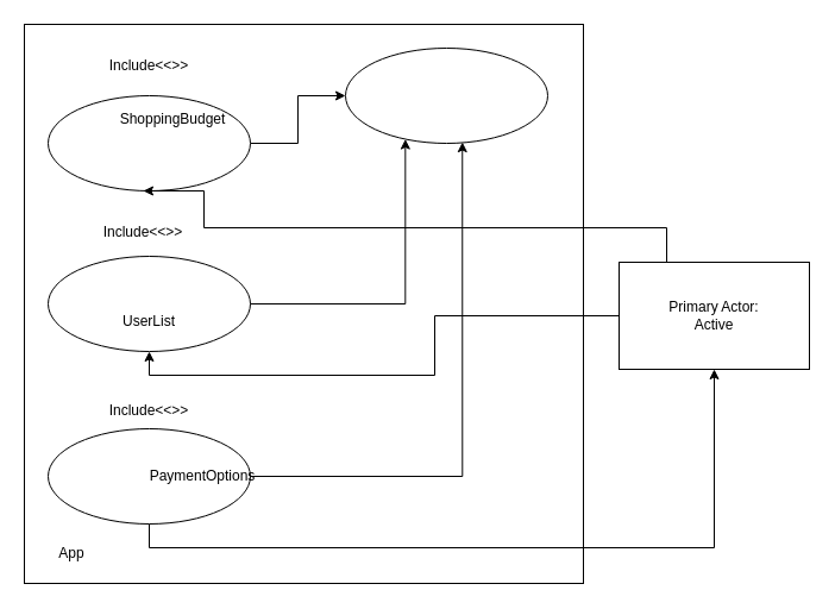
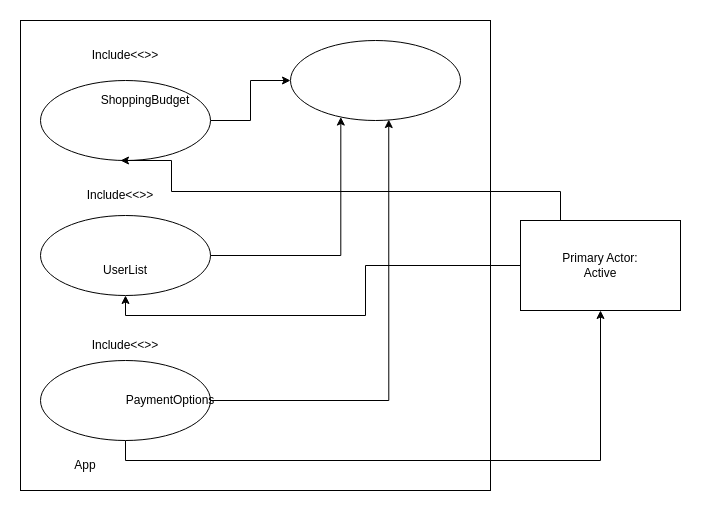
  <mxCell id="0" />
  <mxCell id="1" parent="0" />
  <mxCell id="2" value="" style="whiteSpace=wrap;html=1;aspect=fixed;movable=0;resizable=0;rotatable=0;deletable=0;editable=0;locked=1;connectable=0;" vertex="1" parent="1"><mxGeometry x="20" y="20" width="470" height="470" as="geometry" /></mxCell>
  <mxCell id="3" style="edgeStyle=orthogonalEdgeStyle;rounded=0;orthogonalLoop=1;jettySize=auto;html=1;entryX=0;entryY=0.5;entryDx=0;entryDy=0;" edge="1" parent="1" source="4" target="8"><mxGeometry relative="1" as="geometry" /></mxCell>
  <mxCell id="4" value="" style="ellipse;whiteSpace=wrap;html=1;" vertex="1" parent="1"><mxGeometry x="40" y="80" width="170" height="80" as="geometry" /></mxCell>
  <mxCell id="5" style="edgeStyle=orthogonalEdgeStyle;rounded=0;orthogonalLoop=1;jettySize=auto;html=1;exitX=0.5;exitY=1;exitDx=0;exitDy=0;entryX=0.5;entryY=1;entryDx=0;entryDy=0;" edge="1" parent="1" source="6" target="11"><mxGeometry relative="1" as="geometry" /></mxCell>
  <mxCell id="6" value="" style="ellipse;whiteSpace=wrap;html=1;" vertex="1" parent="1"><mxGeometry x="40" y="360" width="170" height="80" as="geometry" /></mxCell>
  <mxCell id="7" value="" style="ellipse;whiteSpace=wrap;html=1;" vertex="1" parent="1"><mxGeometry x="40" y="215" width="170" height="80" as="geometry" /></mxCell>
  <mxCell id="8" value="" style="ellipse;whiteSpace=wrap;html=1;" vertex="1" parent="1"><mxGeometry x="290" y="40" width="170" height="80" as="geometry" /></mxCell>
  <mxCell id="9" style="edgeStyle=orthogonalEdgeStyle;rounded=0;orthogonalLoop=1;jettySize=auto;html=1;entryX=0.5;entryY=1;entryDx=0;entryDy=0;" edge="1" parent="1" source="11" target="7"><mxGeometry relative="1" as="geometry" /></mxCell>
  <mxCell id="10" style="edgeStyle=orthogonalEdgeStyle;rounded=0;orthogonalLoop=1;jettySize=auto;html=1;exitX=0;exitY=0;exitDx=0;exitDy=0;" edge="1" parent="1"><mxGeometry relative="1" as="geometry"><mxPoint x="120" y="160" as="targetPoint" /><mxPoint x="560" y="240" as="sourcePoint" /><Array as="points"><mxPoint x="560" y="191" /><mxPoint x="171" y="191" /></Array></mxGeometry></mxCell>
  <mxCell id="11" value="" style="rounded=0;whiteSpace=wrap;html=1;" vertex="1" parent="1"><mxGeometry x="520" y="220" width="160" height="90" as="geometry" /></mxCell>
- <mxCell id="12" value="App" style="text;html=1;strokeColor=none;fillColor=none;align=center;verticalAlign=middle;whiteSpace=wrap;rounded=0;" vertex="1" parent="1"><mxGeometry x="30" y="450" width="60" height="30" as="geometry" /></mxCell>
+ <mxCell id="12" value="App" style="text;html=1;strokeColor=none;fillColor=none;align=center;verticalAlign=middle;whiteSpace=wrap;rounded=0;" vertex="1" parent="1"><mxGeometry x="55" y="450" width="60" height="30" as="geometry" /></mxCell>
  <mxCell id="13" value="ShoppingBudget" style="text;html=1;strokeColor=none;fillColor=none;align=center;verticalAlign=middle;whiteSpace=wrap;rounded=0;" vertex="1" parent="1"><mxGeometry x="115" y="85" width="60" height="30" as="geometry" /></mxCell>
  <mxCell id="14" value="UserList" style="text;html=1;strokeColor=none;fillColor=none;align=center;verticalAlign=middle;whiteSpace=wrap;rounded=0;" vertex="1" parent="1"><mxGeometry x="95" y="255" width="60" height="30" as="geometry" /></mxCell>
  <mxCell id="15" value="Primary Actor:&lt;br&gt;Active" style="text;html=1;strokeColor=none;fillColor=none;align=center;verticalAlign=middle;whiteSpace=wrap;rounded=0;" vertex="1" parent="1"><mxGeometry x="560" y="250" width="80" height="30" as="geometry" /></mxCell>
  <mxCell id="16" style="edgeStyle=orthogonalEdgeStyle;rounded=0;orthogonalLoop=1;jettySize=auto;html=1;entryX=0.296;entryY=0.957;entryDx=0;entryDy=0;entryPerimeter=0;" edge="1" parent="1" source="7" target="8"><mxGeometry relative="1" as="geometry" /></mxCell>
  <mxCell id="17" style="edgeStyle=orthogonalEdgeStyle;rounded=0;orthogonalLoop=1;jettySize=auto;html=1;entryX=0.578;entryY=0.988;entryDx=0;entryDy=0;entryPerimeter=0;" edge="1" parent="1" source="6" target="8"><mxGeometry relative="1" as="geometry" /></mxCell>
  <mxCell id="18" value="Include&amp;lt;&amp;lt;&amp;gt;&amp;gt;" style="text;html=1;strokeColor=none;fillColor=none;align=center;verticalAlign=middle;whiteSpace=wrap;rounded=0;" vertex="1" parent="1"><mxGeometry x="95" y="40" width="60" height="30" as="geometry" /></mxCell>
  <mxCell id="19" value="Include&amp;lt;&amp;lt;&amp;gt;&amp;gt;" style="text;html=1;strokeColor=none;fillColor=none;align=center;verticalAlign=middle;whiteSpace=wrap;rounded=0;" vertex="1" parent="1"><mxGeometry x="90" y="180" width="60" height="30" as="geometry" /></mxCell>
  <mxCell id="20" value="Include&amp;lt;&amp;lt;&amp;gt;&amp;gt;" style="text;html=1;strokeColor=none;fillColor=none;align=center;verticalAlign=middle;whiteSpace=wrap;rounded=0;" vertex="1" parent="1"><mxGeometry x="95" y="330" width="60" height="30" as="geometry" /></mxCell>
  <mxCell id="21" value="PaymentOptions" style="text;html=1;strokeColor=none;fillColor=none;align=center;verticalAlign=middle;whiteSpace=wrap;rounded=0;" vertex="1" parent="1"><mxGeometry x="140" y="385" width="60" height="30" as="geometry" /></mxCell>
